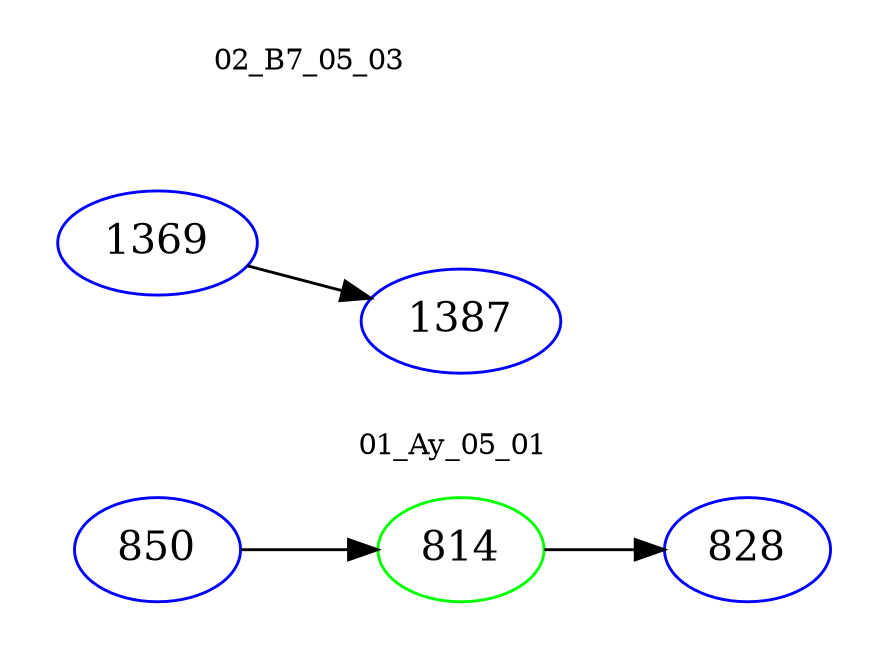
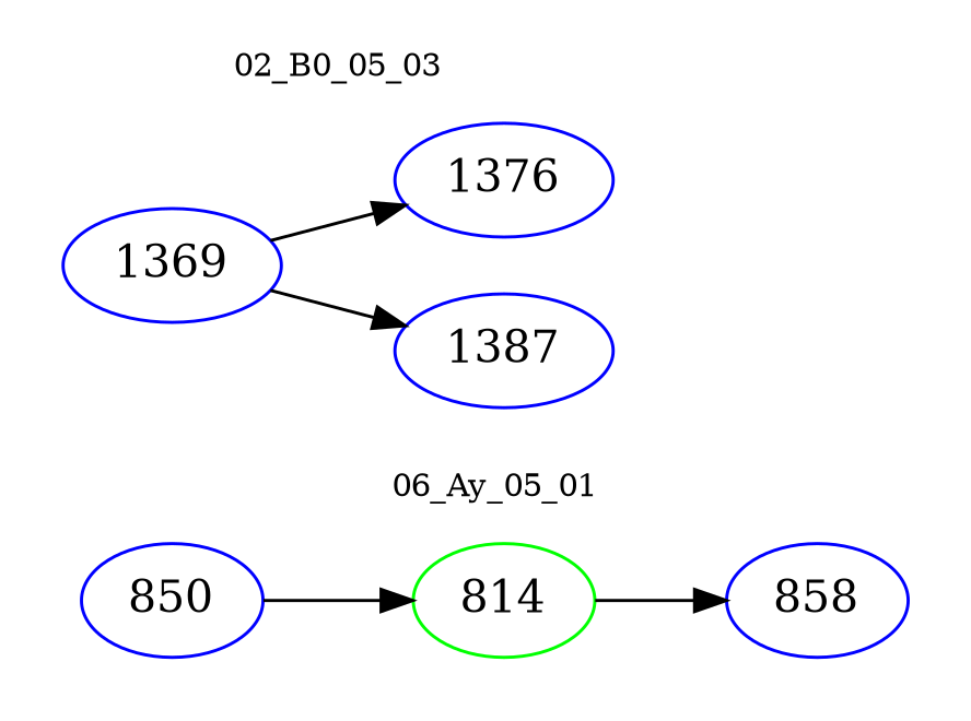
  digraph {
    fontname="DejaVu Serif"
    rankdir=LR
    node [color=blue fontname="DejaVu Serif"]
    edge [color=black fontname="DejaVu Serif"]
    n1 [label=850]
    n2 [color=green label=814]
-   n3 [label=828]
+   n3 [label=858]
    n4 [label=1387]
    n5 [label=1369]
+   n6 [label=1376]
    subgraph cluster_1 {
      color=white
      fontsize=10
-     label="01_Ay_05_01"
+     label="06_Ay_05_01"
      n1
      n2
      n3
    }
    subgraph cluster_2 {
      color=white
      fontsize=10
-     label="02_B7_05_03"
+     label="02_B0_05_03"
      n4
      n5
+     n6
    }
    n1 -> n2
    n2 -> n3
    n5 -> n4
+   n5 -> n6
  }
